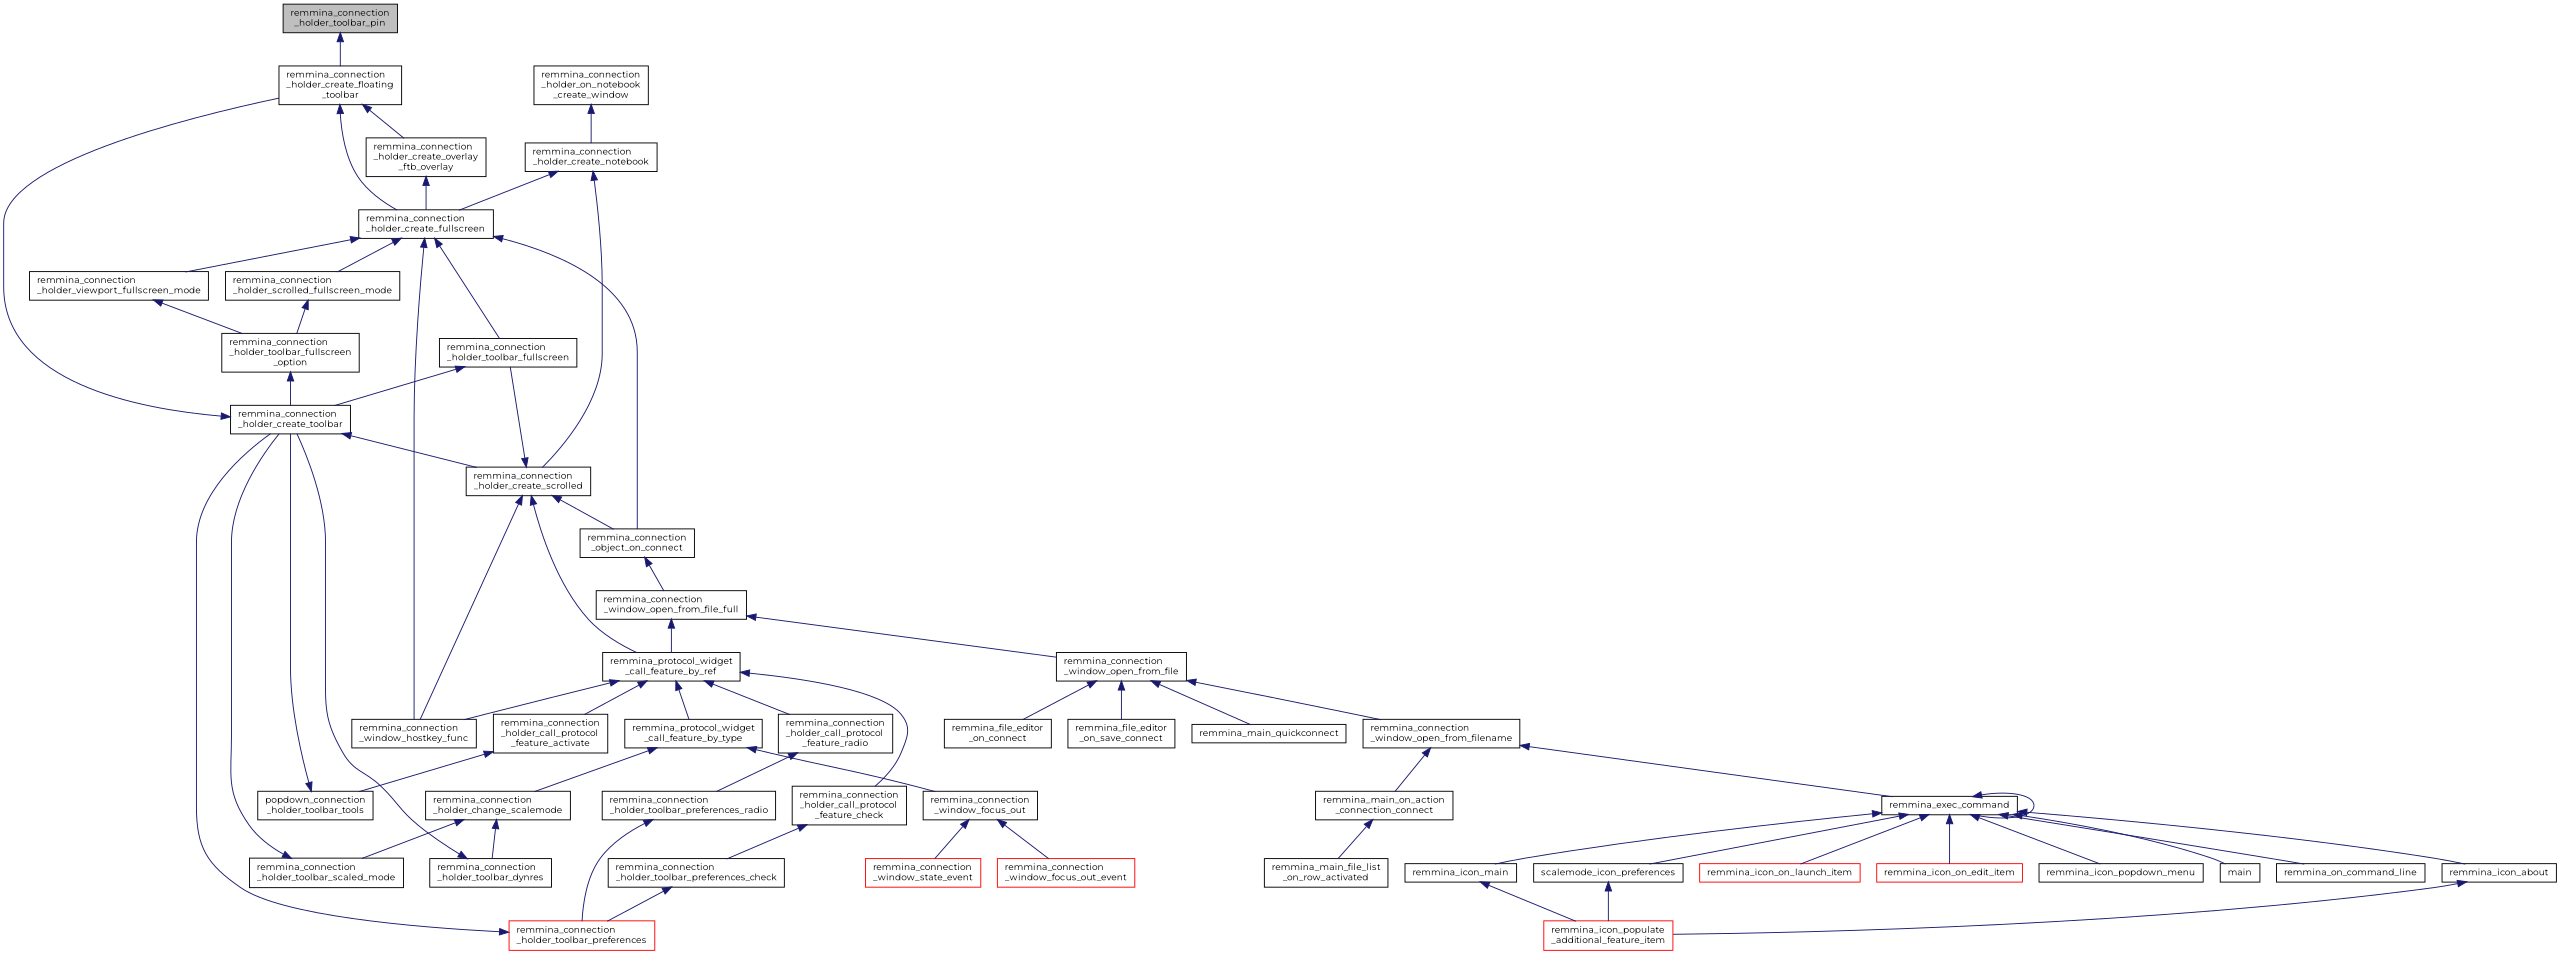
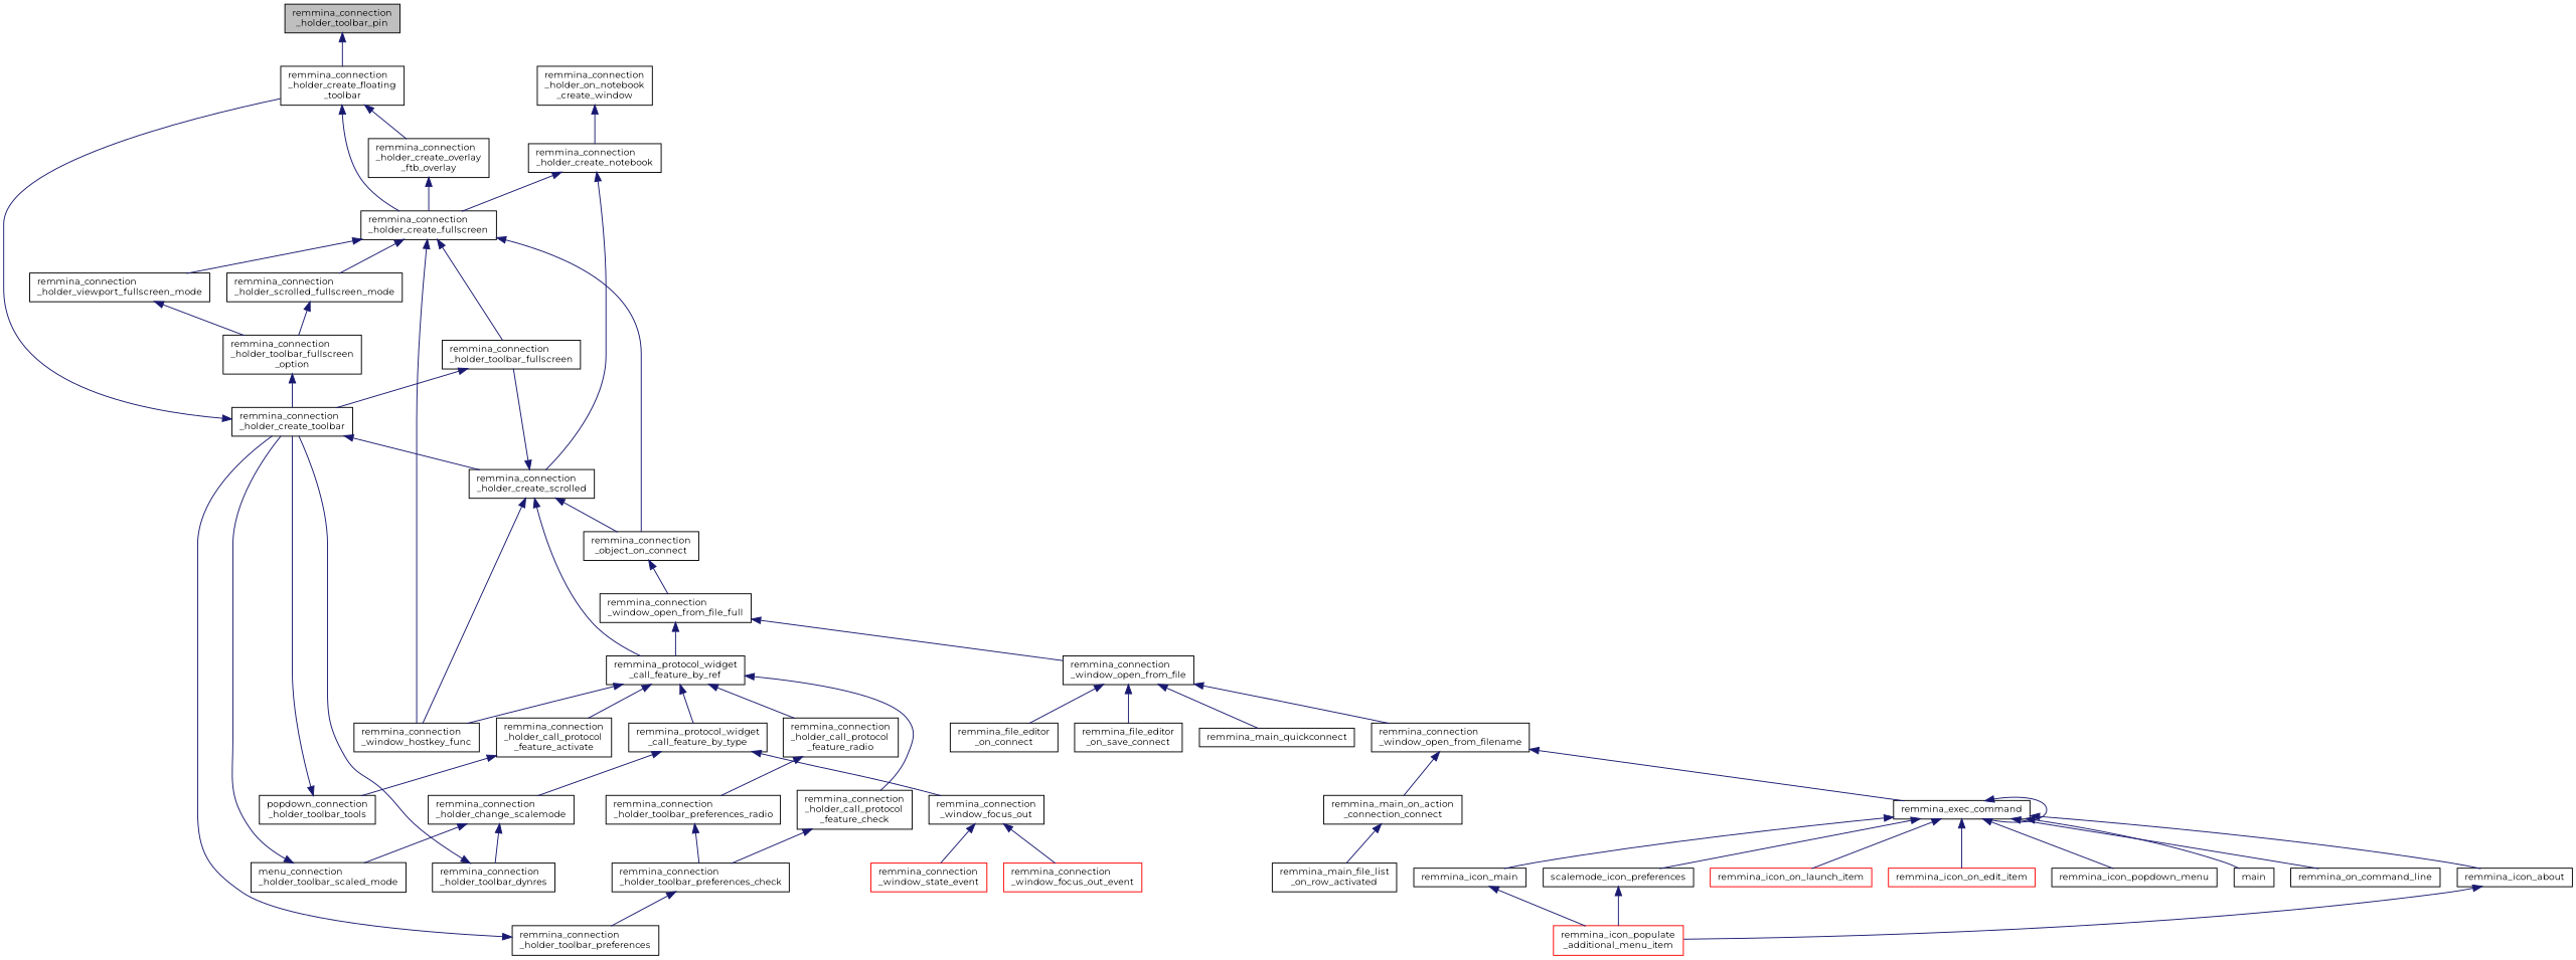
  digraph {
    fontname=Montserrat
    rankdir=TB
    node [color=black fillcolor=white fontname=Montserrat fontsize=10 shape=record style=filled]
    edge [color=midnightblue dir=back fontname=Montserrat fontsize=10 labelfontname=Helvetica labelfontsize=10 style=solid]
    n1 [fillcolor=grey75 fontcolor=black height=0.2 label="remmina_connection\l_holder_toolbar_pin" width=0.4]
    n2 [height=0.2 label="remmina_connection\l_holder_create_floating\l_toolbar" width=0.4]
    n3 [height=0.2 label="remmina_connection\l_holder_create_overlay\l_ftb_overlay" width=0.4]
    n4 [height=0.2 label="remmina_connection\l_holder_create_fullscreen" width=0.4]
    n5 [height=0.2 label="remmina_connection\l_holder_toolbar_fullscreen" width=0.4]
    n6 [height=0.2 label="remmina_connection\l_window_hostkey_func" width=0.4]
    n7 [height=0.2 label="remmina_connection\l_object_on_connect" width=0.4]
    n8 [height=0.2 label="remmina_connection\l_holder_viewport_fullscreen_mode" width=0.4]
    n9 [height=0.2 label="remmina_connection\l_holder_scrolled_fullscreen_mode" width=0.4]
    n10 [height=0.2 label="remmina_connection\l_holder_create_toolbar" width=0.4]
    n11 [height=0.2 label="remmina_connection\l_window_open_from_file_full" width=0.4]
    n12 [height=0.2 label="remmina_connection\l_holder_toolbar_fullscreen\l_option" width=0.4]
    n13 [height=0.2 label="remmina_connection\l_holder_create_scrolled" width=0.4]
    n14 [height=0.2 label="remmina_protocol_widget\l_call_feature_by_ref" width=0.4]
    n15 [height=0.2 label="remmina_connection\l_holder_on_notebook\l_create_window" width=0.4]
    n16 [height=0.2 label="remmina_connection\l_holder_create_notebook" width=0.4]
    n17 [height=0.2 label="remmina_connection\l_window_open_from_file" width=0.4]
    n18 [height=0.2 label="remmina_connection\l_window_open_from_filename" width=0.4]
    n19 [height=0.2 label="remmina_file_editor\l_on_connect" width=0.4]
    n20 [height=0.2 label="remmina_file_editor\l_on_save_connect" width=0.4]
    n21 [height=0.2 label=remmina_main_quickconnect width=0.4]
    n22 [height=0.2 label="remmina_connection\l_holder_call_protocol\l_feature_radio" width=0.4]
    n23 [height=0.2 label="remmina_connection\l_holder_call_protocol\l_feature_check" width=0.4]
    n24 [height=0.2 label="remmina_connection\l_holder_call_protocol\l_feature_activate" width=0.4]
    n25 [height=0.2 label="remmina_protocol_widget\l_call_feature_by_type" width=0.4]
    n26 [height=0.2 label=remmina_exec_command width=0.4]
    n27 [height=0.2 label="remmina_main_on_action\l_connection_connect" width=0.4]
    n28 [height=0.2 label=remmina_on_command_line width=0.4]
    n29 [height=0.2 label=remmina_icon_main width=0.4]
    n30 [height=0.2 label=scalemode_icon_preferences width=0.4]
    n31 [height=0.2 label=remmina_icon_about width=0.4]
    n32 [color=red height=0.2 label=remmina_icon_on_launch_item width=0.4]
    n33 [color=red height=0.2 label=remmina_icon_on_edit_item width=0.4]
    n34 [height=0.2 label=remmina_icon_popdown_menu width=0.4]
    n35 [height=0.2 label=main width=0.4]
    n36 [height=0.2 label="remmina_main_file_list\l_on_row_activated" width=0.4]
-   n37 [color=red height=0.2 label="remmina_icon_populate\l_additional_feature_item" width=0.4]
+   n37 [color=red height=0.2 label="remmina_icon_populate\l_additional_menu_item" width=0.4]
    n38 [height=0.2 label="remmina_connection\l_holder_toolbar_preferences_radio" width=0.4]
    n39 [height=0.2 label="remmina_connection\l_holder_toolbar_preferences_check" width=0.4]
    n40 [height=0.2 label="popdown_connection\l_holder_toolbar_tools" width=0.4]
    n41 [height=0.2 label="remmina_connection\l_holder_change_scalemode" width=0.4]
    n42 [height=0.2 label="remmina_connection\l_window_focus_out" width=0.4]
-   n43 [color=red height=0.2 label="remmina_connection\l_holder_toolbar_preferences" width=0.4]
+   n43 [height=0.2 label="remmina_connection\l_holder_toolbar_preferences" width=0.4]
    n44 [height=0.2 label="remmina_connection\l_holder_toolbar_dynres" width=0.4]
-   n45 [height=0.2 label="remmina_connection\l_holder_toolbar_scaled_mode" width=0.4]
+   n45 [height=0.2 label="menu_connection\l_holder_toolbar_scaled_mode" width=0.4]
    n46 [color=red height=0.2 label="remmina_connection\l_window_focus_out_event" width=0.4]
    n47 [color=red height=0.2 label="remmina_connection\l_window_state_event" width=0.4]
    n1 -> n2
    n2 -> n3
    n2 -> n4
    n3 -> n4
    n4 -> n5
    n4 -> n6
    n4 -> n7
    n4 -> n8
    n4 -> n9
    n5 -> n10
    n7 -> n11
    n8 -> n12
    n9 -> n12
    n10 -> n2
    n10 -> n13
    n11 -> n14
    n11 -> n17
    n12 -> n10
    n13 -> n5
    n13 -> n6
    n13 -> n7
    n13 -> n14
    n14 -> n6
    n14 -> n22
    n14 -> n23
    n14 -> n24
    n14 -> n25
    n15 -> n16
    n16 -> n4
    n16 -> n13
    n17 -> n18
    n17 -> n19
    n17 -> n20
    n17 -> n21
    n18 -> n26
    n18 -> n27
    n22 -> n38
    n23 -> n39
    n24 -> n40
    n25 -> n41
    n25 -> n42
    n26 -> n26
    n26 -> n28
    n26 -> n29
    n26 -> n30
    n26 -> n31
    n26 -> n32
    n26 -> n33
    n26 -> n34
    n26 -> n35
    n27 -> n36
    n29 -> n37
    n30 -> n37
    n31 -> n37
-   n38 -> n43
+   n38 -> n39
    n39 -> n43
    n40 -> n10
    n41 -> n44
    n41 -> n45
    n42 -> n46
    n42 -> n47
    n43 -> n10
    n44 -> n10
    n45 -> n10
  }
